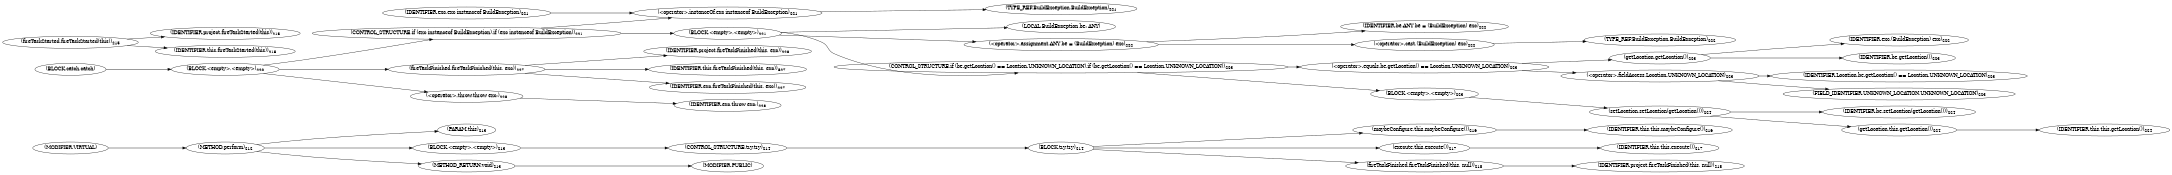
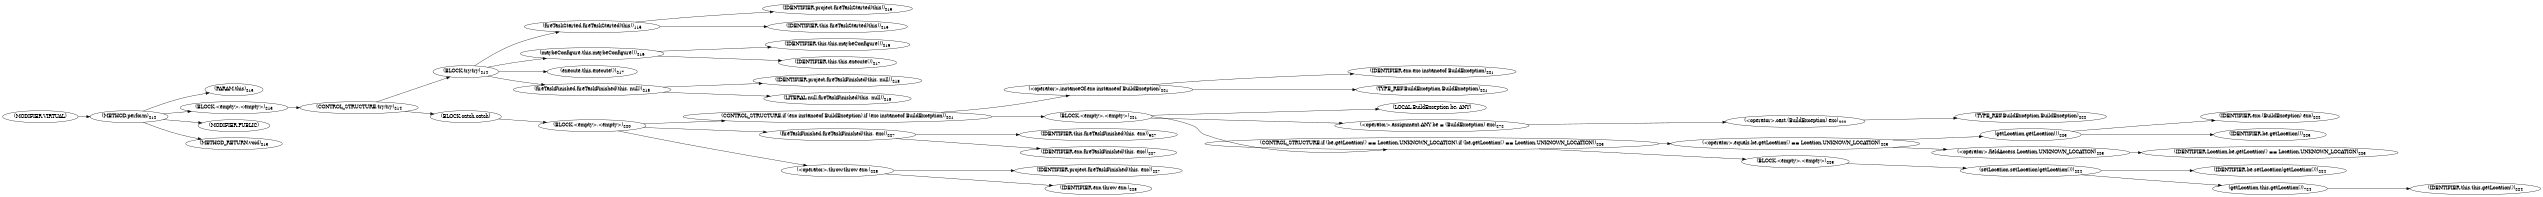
  digraph {
    rankdir=LR
    n1 [label=<(METHOD,perform)<SUB>212</SUB>>]
    n2 [label=<(PARAM,this)<SUB>213</SUB>>]
    n3 [label=<(BLOCK,&lt;empty&gt;,&lt;empty&gt;)<SUB>213</SUB>>]
    n4 [label=<(MODIFIER,PUBLIC)>]
    n5 [label=<(METHOD_RETURN,void)<SUB>213</SUB>>]
    n6 [label=<(CONTROL_STRUCTURE,try,try)<SUB>214</SUB>>]
    n7 [label=<(MODIFIER,VIRTUAL)>]
    n8 [label=<(BLOCK,try,try)<SUB>214</SUB>>]
    n9 [label=<(BLOCK,catch,catch)>]
-   n10 [label=<(fireTaskStarted,fireTaskStarted(this))<SUB>215</SUB>>]
+   n10 [label=<(fireTaskStarted,fireTaskStarted(this))<SUB>115</SUB>>]
    n11 [label=<(maybeConfigure,this.maybeConfigure())<SUB>216</SUB>>]
    n12 [label=<(execute,this.execute())<SUB>217</SUB>>]
    n13 [label=<(fireTaskFinished,fireTaskFinished(this, null))<SUB>218</SUB>>]
    n14 [label=<(BLOCK,&lt;empty&gt;,&lt;empty&gt;)<SUB>220</SUB>>]
    n15 [label=<(IDENTIFIER,project,fireTaskStarted(this))<SUB>215</SUB>>]
    n16 [label=<(IDENTIFIER,this,fireTaskStarted(this))<SUB>215</SUB>>]
    n17 [label=<(IDENTIFIER,this,this.maybeConfigure())<SUB>216</SUB>>]
    n18 [label=<(IDENTIFIER,this,this.execute())<SUB>217</SUB>>]
    n19 [label=<(IDENTIFIER,project,fireTaskFinished(this, null))<SUB>218</SUB>>]
+   n20 [label=<(LITERAL,null,fireTaskFinished(this, null))<SUB>218</SUB>>]
    n21 [label=<(CONTROL_STRUCTURE,if (exc instanceof BuildException),if (exc instanceof BuildException))<SUB>221</SUB>>]
    n22 [label=<(fireTaskFinished,fireTaskFinished(this, exc))<SUB>227</SUB>>]
    n23 [label=<(&lt;operator&gt;.throw,throw exc;)<SUB>228</SUB>>]
    n24 [label=<(&lt;operator&gt;.instanceOf,exc instanceof BuildException)<SUB>221</SUB>>]
    n25 [label=<(BLOCK,&lt;empty&gt;,&lt;empty&gt;)<SUB>221</SUB>>]
-   n26 [label=<(IDENTIFIER,project,fireTaskFinished(this, exc))<SUB>228</SUB>>]
+   n26 [label=<(IDENTIFIER,project,fireTaskFinished(this, exc))<SUB>227</SUB>>]
    n27 [label=<(IDENTIFIER,this,fireTaskFinished(this, exc))<SUB>527</SUB>>]
    n28 [label=<(IDENTIFIER,exc,fireTaskFinished(this, exc))<SUB>227</SUB>>]
    n29 [label=<(IDENTIFIER,exc,throw exc;)<SUB>228</SUB>>]
    n30 [label=<(IDENTIFIER,exc,exc instanceof BuildException)<SUB>221</SUB>>]
    n31 [label=<(TYPE_REF,BuildException,BuildException)<SUB>221</SUB>>]
    n32 [label=<(LOCAL,BuildException be: ANY)>]
-   n33 [label=<(&lt;operator&gt;.assignment,ANY be = (BuildException) exc)<SUB>222</SUB>>]
+   n33 [label=<(&lt;operator&gt;.assignment,ANY be = (BuildException) exc)<SUB>272</SUB>>]
    n34 [label=<(CONTROL_STRUCTURE,if (be.getLocation() == Location.UNKNOWN_LOCATION),if (be.getLocation() == Location.UNKNOWN_LOCATION))<SUB>223</SUB>>]
-   n35 [label=<(IDENTIFIER,be,ANY be = (BuildException) exc)<SUB>222</SUB>>]
    n36 [label=<(&lt;operator&gt;.cast,(BuildException) exc)<SUB>222</SUB>>]
    n37 [label=<(&lt;operator&gt;.equals,be.getLocation() == Location.UNKNOWN_LOCATION)<SUB>223</SUB>>]
    n38 [label=<(BLOCK,&lt;empty&gt;,&lt;empty&gt;)<SUB>223</SUB>>]
    n39 [label=<(TYPE_REF,BuildException,BuildException)<SUB>222</SUB>>]
    n40 [label=<(IDENTIFIER,exc,(BuildException) exc)<SUB>222</SUB>>]
    n41 [label=<(getLocation,getLocation())<SUB>223</SUB>>]
    n42 [label=<(&lt;operator&gt;.fieldAccess,Location.UNKNOWN_LOCATION)<SUB>223</SUB>>]
    n43 [label=<(setLocation,setLocation(getLocation()))<SUB>224</SUB>>]
    n44 [label=<(IDENTIFIER,be,getLocation())<SUB>223</SUB>>]
    n45 [label=<(IDENTIFIER,Location,be.getLocation() == Location.UNKNOWN_LOCATION)<SUB>223</SUB>>]
-   n46 [label=<(FIELD_IDENTIFIER,UNKNOWN_LOCATION,UNKNOWN_LOCATION)<SUB>223</SUB>>]
    n47 [label=<(IDENTIFIER,be,setLocation(getLocation()))<SUB>224</SUB>>]
-   n48 [label=<(getLocation,this.getLocation())<SUB>224</SUB>>]
+   n48 [label=<(getLocation,this.getLocation())<SUB>724</SUB>>]
    n49 [label=<(IDENTIFIER,this,this.getLocation())<SUB>224</SUB>>]
    n1 -> n2
    n1 -> n3
-   n5 -> n4
+   n1 -> n4
    n1 -> n5
    n3 -> n6
    n6 -> n8
+   n6 -> n9
    n7 -> n1
+   n8 -> n10
    n8 -> n11
    n8 -> n12
    n8 -> n13
    n9 -> n14
    n10 -> n15
    n10 -> n16
    n11 -> n17
-   n12 -> n18
+   n11 -> n18
    n13 -> n19
+   n13 -> n20
    n14 -> n21
    n14 -> n22
    n14 -> n23
    n21 -> n24
    n21 -> n25
-   n22 -> n26
+   n23 -> n26
    n22 -> n27
    n22 -> n28
    n23 -> n29
-   n30 -> n24
+   n24 -> n30
    n24 -> n31
    n25 -> n32
    n25 -> n33
    n25 -> n34
-   n33 -> n35
    n33 -> n36
    n34 -> n37
    n34 -> n38
    n36 -> n39
    n37 -> n41
    n37 -> n42
    n38 -> n43
    n41 -> n40
    n41 -> n44
    n42 -> n45
-   n42 -> n46
    n43 -> n47
    n43 -> n48
    n48 -> n49
  }
